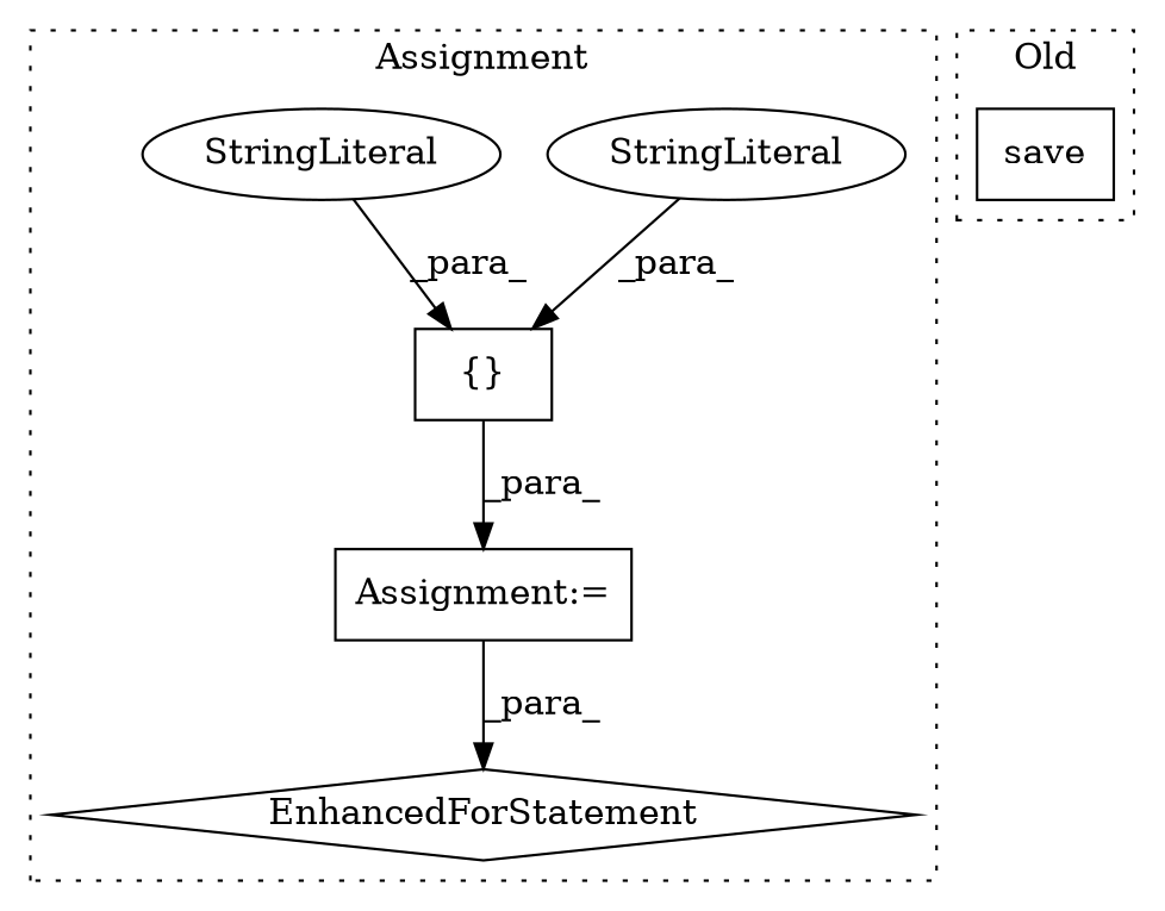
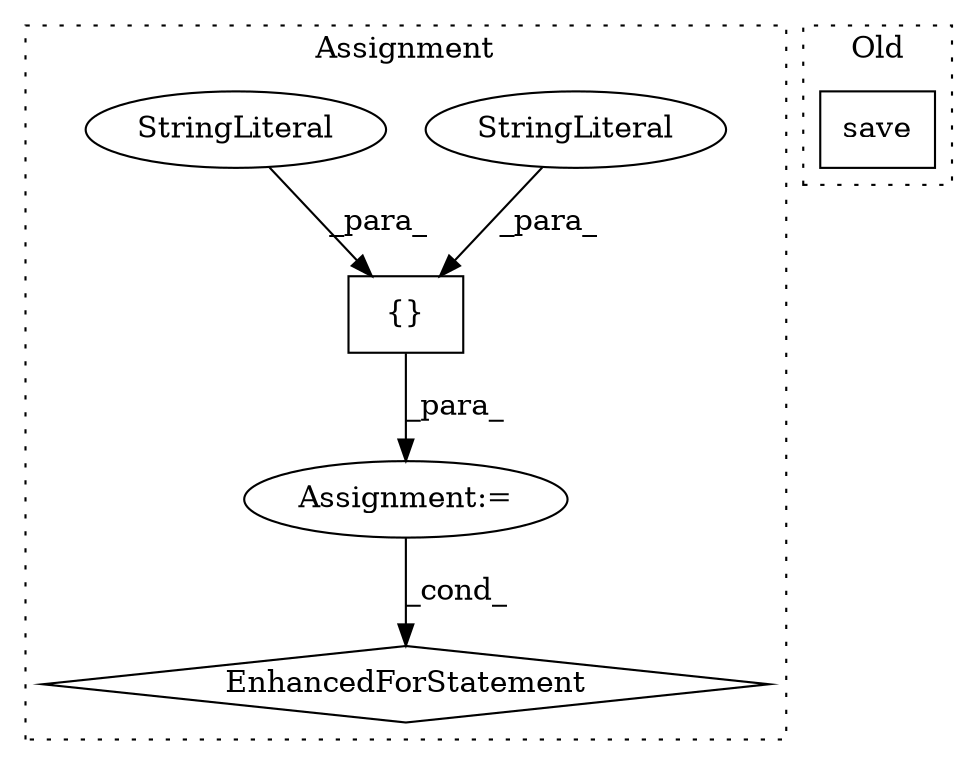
  digraph {
    node [a=45 l="53,2" s="498,567" shape=box]
    n1 [a=70 label=EnhancedForStatement shape=diamond]
-   n2 [a=7 label="Assignment:="]
+   n2 [a=7 label="Assignment:=" shape=ellipse]
    n3 [a=4 l="1,1" label="{}" s="283,491"]
    n4 [l=32 label=StringLiteral s=421 shape=ellipse]
    n5 [l=35 label=StringLiteral s=349 shape=ellipse]
    n6 [a=32 l="5,1" label=save s="496,543"]
    subgraph cluster_1 {
      label=Assignment
      style=dotted
      n1
      n2
      n3
      n4
      n5
    }
    subgraph cluster_2 {
      label=Old
      style=dotted
      n6
    }
-   n2 -> n1 [label=_para_]
+   n2 -> n1 [label=_cond_]
    n3 -> n2 [label=_para_]
    n4 -> n3 [label=_para_]
    n5 -> n3 [label=_para_]
  }
